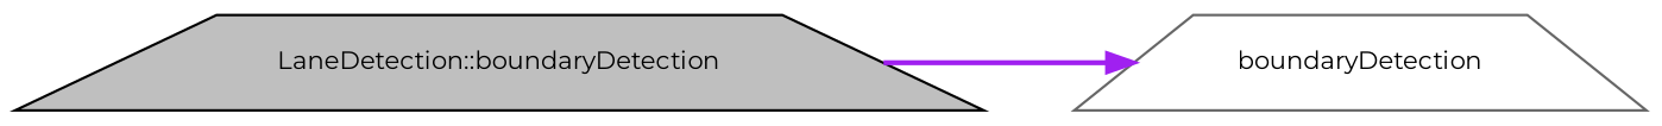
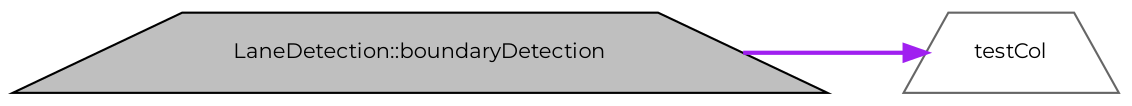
  digraph {
    rankdir=LR
    fontname=Montserrat
    node [fontname=Montserrat fontsize=10 shape=trapezium style=filled]
    n1 [color=black fillcolor=grey75 fontcolor=black height=0.2 label="LaneDetection::boundaryDetection" width=0.4]
-   n2 [color=gray40 fillcolor=white height=0.2 label=boundaryDetection width=0.4]
+   n2 [color=gray40 fillcolor=white height=0.2 label=testCol width=0.4]
    n1 -> n2 [color=purple fontname=Montserrat fontsize=10 labelfontname=Helvetica labelfontsize=10 style=bold]
  }
